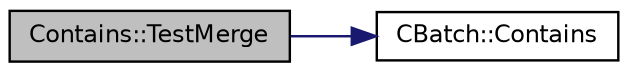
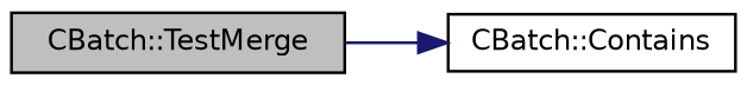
  digraph {
    rankdir=LR
    node [color=black fontname=Helvetica fontsize=10 shape=record style=filled]
-   n1 [fillcolor=grey75 fontcolor=black height=0.2 label="Contains::TestMerge" width=0.4]
+   n1 [fillcolor=grey75 fontcolor=black height=0.2 label="CBatch::TestMerge" width=0.4]
    n2 [fillcolor=white height=0.2 label="CBatch::Contains" width=0.4]
    n1 -> n2 [color=midnightblue fontname=Helvetica fontsize=10 labelfontname=Helvetica labelfontsize=10 style=solid]
  }
